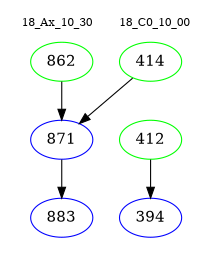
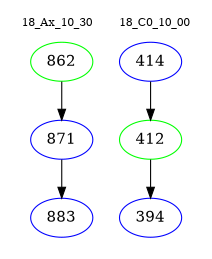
  digraph {
    node [color=green]
    edge [color=black]
    n1 [label=862]
    n2 [color=blue label=871]
    n3 [color=blue label=883]
-   n4 [label=414]
+   n4 [color=blue label=414]
    n5 [label=412]
    n6 [color=blue label=394]
    subgraph cluster_1 {
      color=white
      fontsize=10
      label="18_Ax_10_30"
      n1
      n2
      n3
    }
    subgraph cluster_2 {
      color=white
      fontsize=10
      label="18_C0_10_00"
      n4
      n5
      n6
    }
    n1 -> n2
    n2 -> n3
-   n4 -> n2
+   n4 -> n5
    n5 -> n6
  }
